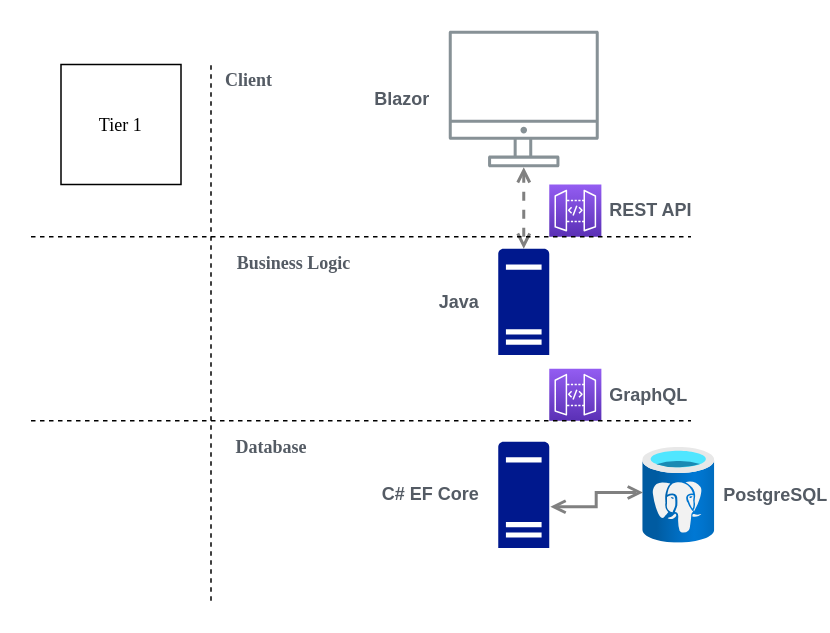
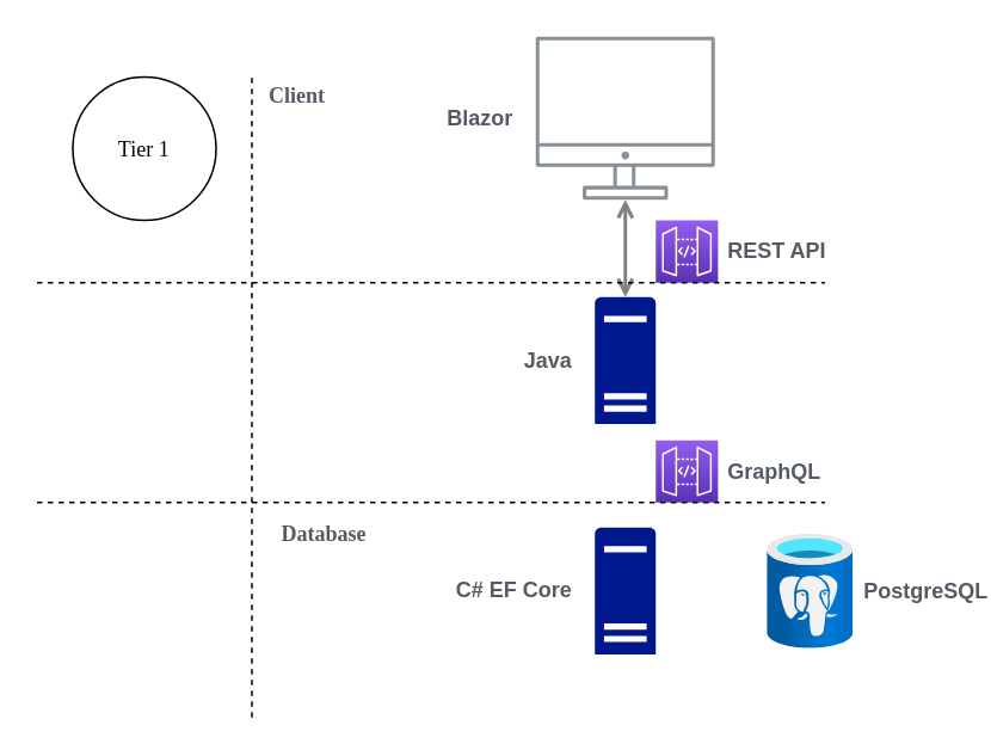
  <mxCell id="0" />
  <mxCell id="1" parent="0" />
- <mxCell id="2" style="edgeStyle=orthogonalEdgeStyle;rounded=0;orthogonalLoop=1;jettySize=auto;html=1;startArrow=open;startFill=0;endArrow=open;endFill=0;strokeWidth=2;strokeColor=#808080;entryX=0.5;entryY=0;entryDx=0;entryDy=0;entryPerimeter=0;dashed=1;" parent="1" source="3" target="7" edge="1"><mxGeometry relative="1" as="geometry"><Array as="points" /><mxPoint x="348.5" y="150" as="targetPoint" /></mxGeometry></mxCell>
+ <mxCell id="2" style="edgeStyle=orthogonalEdgeStyle;rounded=0;orthogonalLoop=1;jettySize=auto;html=1;startArrow=open;startFill=0;endArrow=open;endFill=0;strokeWidth=2;strokeColor=#808080;entryX=0.5;entryY=0;entryDx=0;entryDy=0;entryPerimeter=0;" parent="1" source="3" target="7" edge="1"><mxGeometry relative="1" as="geometry"><Array as="points" /><mxPoint x="348.5" y="150" as="targetPoint" /></mxGeometry></mxCell>
  <mxCell id="3" value="Blazor" style="outlineConnect=0;gradientColor=none;fontColor=#545B64;strokeColor=none;fillColor=#879196;dashed=0;verticalLabelPosition=middle;verticalAlign=middle;align=right;html=1;fontSize=12;fontStyle=1;aspect=fixed;shape=mxgraph.aws4.illustration_desktop;pointerEvents=1;labelBackgroundColor=#ffffff;labelPosition=left;spacingLeft=4;spacingRight=12;" parent="1" vertex="1"><mxGeometry x="298.5" y="20" width="100" height="91" as="geometry" /></mxCell>
  <mxCell id="4" value="&lt;b&gt;PostgreSQL&lt;/b&gt;" style="aspect=fixed;html=1;points=[];align=left;image;fontSize=12;image=img/lib/azure2/databases/Azure_Database_PostgreSQL_Server.svg;labelPosition=right;verticalLabelPosition=middle;verticalAlign=middle;fontColor=#545B64;spacingLeft=4;" vertex="1" parent="1"><mxGeometry x="428" y="297.83" width="48" height="64" as="geometry" /></mxCell>
- <mxCell id="5" style="edgeStyle=orthogonalEdgeStyle;rounded=0;orthogonalLoop=1;jettySize=auto;html=1;startArrow=open;startFill=0;endArrow=open;endFill=0;strokeWidth=2;strokeColor=#808080;exitX=0;exitY=0.469;exitDx=0;exitDy=0;exitPerimeter=0;entryX=1.022;entryY=0.612;entryDx=0;entryDy=0;entryPerimeter=0;" edge="1" parent="1" source="4" target="6"><mxGeometry relative="1" as="geometry"><Array as="points" /><mxPoint x="428" y="320.297" as="sourcePoint" /><mxPoint x="375.923" y="338.298" as="targetPoint" /></mxGeometry></mxCell>
  <mxCell id="6" value="&lt;b&gt;C# EF Core&lt;/b&gt;" style="sketch=0;aspect=fixed;pointerEvents=1;shadow=0;dashed=0;html=1;strokeColor=none;labelPosition=left;verticalLabelPosition=middle;verticalAlign=middle;align=right;fillColor=#00188D;shape=mxgraph.mscae.enterprise.server_generic;spacingRight=12;fontColor=#545B64;" vertex="1" parent="1"><mxGeometry x="331.5" y="294" width="34" height="70.83" as="geometry" /></mxCell>
  <mxCell id="7" value="&lt;b&gt;Java&lt;/b&gt;" style="sketch=0;aspect=fixed;pointerEvents=1;shadow=0;dashed=0;html=1;strokeColor=none;labelPosition=left;verticalLabelPosition=middle;verticalAlign=middle;align=right;fillColor=#00188D;shape=mxgraph.mscae.enterprise.server_generic;spacingLeft=4;fontColor=#545B64;spacingRight=12;" vertex="1" parent="1"><mxGeometry x="331.5" y="165.41" width="34" height="70.83" as="geometry" /></mxCell>
- <mxCell id="8" value="Tier 1" style="whiteSpace=wrap;html=1;aspect=fixed;fontFamily=Verdana;rounded=0;" vertex="1" parent="1"><mxGeometry x="40" y="42.5" width="80" height="80" as="geometry" /></mxCell>
+ <mxCell id="8" value="Tier 1" style="ellipse;whiteSpace=wrap;html=1;aspect=fixed;fontFamily=Verdana;" vertex="1" parent="1"><mxGeometry x="40" y="42.5" width="80" height="80" as="geometry" /></mxCell>
  <mxCell id="9" value="REST API" style="outlineConnect=0;fontColor=#545B64;gradientColor=#945DF2;gradientDirection=north;fillColor=#5A30B5;strokeColor=#ffffff;dashed=0;verticalLabelPosition=middle;verticalAlign=middle;align=left;html=1;fontSize=12;fontStyle=1;aspect=fixed;shape=mxgraph.aws4.resourceIcon;resIcon=mxgraph.aws4.api_gateway;labelBackgroundColor=#ffffff;labelPosition=right;spacingRight=12;spacingLeft=4;" vertex="1" parent="1"><mxGeometry x="365.5" y="122.5" width="34.75" height="34.75" as="geometry" /></mxCell>
  <mxCell id="10" value="" style="endArrow=none;dashed=1;html=1;rounded=0;fontFamily=Verdana;" edge="1" parent="1"><mxGeometry width="50" height="50" relative="1" as="geometry"><mxPoint x="20" y="157.25" as="sourcePoint" /><mxPoint x="460" y="157.25" as="targetPoint" /></mxGeometry></mxCell>
  <mxCell id="11" value="" style="endArrow=none;dashed=1;html=1;rounded=0;fontFamily=Verdana;" edge="1" parent="1"><mxGeometry width="50" height="50" relative="1" as="geometry"><mxPoint x="140" y="400" as="sourcePoint" /><mxPoint x="140" y="40" as="targetPoint" /></mxGeometry></mxCell>
  <mxCell id="12" value="GraphQL" style="outlineConnect=0;fontColor=#545B64;gradientColor=#945DF2;gradientDirection=north;fillColor=#5A30B5;strokeColor=#ffffff;dashed=0;verticalLabelPosition=middle;verticalAlign=middle;align=left;html=1;fontSize=12;fontStyle=1;aspect=fixed;shape=mxgraph.aws4.resourceIcon;resIcon=mxgraph.aws4.api_gateway;labelBackgroundColor=#ffffff;labelPosition=right;spacingRight=12;spacingLeft=4;" vertex="1" parent="1"><mxGeometry x="365.5" y="245.25" width="34.75" height="34.75" as="geometry" /></mxCell>
  <mxCell id="13" value="" style="endArrow=none;dashed=1;html=1;rounded=0;fontFamily=Verdana;" edge="1" parent="1"><mxGeometry width="50" height="50" relative="1" as="geometry"><mxPoint x="20" y="280" as="sourcePoint" /><mxPoint x="460" y="280" as="targetPoint" /></mxGeometry></mxCell>
  <mxCell id="14" value="&lt;b&gt;Client&lt;/b&gt;" style="text;html=1;align=center;verticalAlign=middle;resizable=0;points=[];autosize=1;strokeColor=none;fillColor=none;fontFamily=Verdana;fontColor=#545B64;" vertex="1" parent="1"><mxGeometry x="140" y="42.5" width="50" height="20" as="geometry" /></mxCell>
- <mxCell id="15" value="&lt;b&gt;Business Logic&lt;/b&gt;" style="text;html=1;align=center;verticalAlign=middle;resizable=0;points=[];autosize=1;strokeColor=none;fillColor=none;fontFamily=Verdana;fontColor=#545B64;" vertex="1" parent="1"><mxGeometry x="140" y="165.41" width="110" height="20" as="geometry" /></mxCell>
  <mxCell id="16" value="&lt;b&gt;Database&lt;/b&gt;" style="text;html=1;align=center;verticalAlign=middle;resizable=0;points=[];autosize=1;strokeColor=none;fillColor=none;fontFamily=Verdana;fontColor=#545B64;" vertex="1" parent="1"><mxGeometry x="140" y="287.83" width="80" height="20" as="geometry" /></mxCell>
